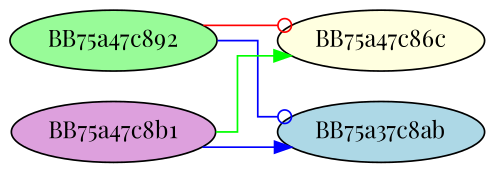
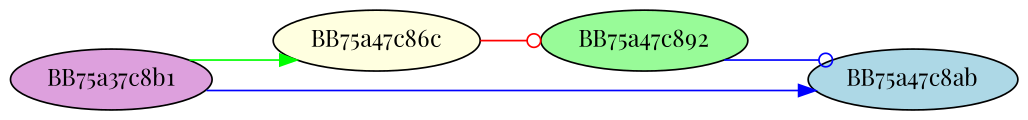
  digraph {
    fontname="Playfair Display"
    rankdir=LR
    splines=ortho
    node [fontname="Playfair Display" shape=ellipse style=filled]
    edge [arrowhead=odot color=blue fontname="Playfair Display"]
    BB75a47c86c [fillcolor=lightyellow]
    BB75a47c892 [fillcolor=palegreen]
-   BB75a47c8b1 [fillcolor=plum]
-   BB75a47c8ab [fillcolor=lightblue label=BB75a37c8ab]
-   BB75a47c892 -> BB75a47c86c [color=red]
+   BB75a47c8b1 [fillcolor=plum label=BB75a37c8b1]
+   BB75a47c8ab [fillcolor=lightblue]
+   BB75a47c86c -> BB75a47c892 [color=red]
    BB75a47c892 -> BB75a47c8ab
    BB75a47c8b1 -> BB75a47c86c [arrowhead=normal color=green]
    BB75a47c8b1 -> BB75a47c8ab [arrowhead=normal]
  }
